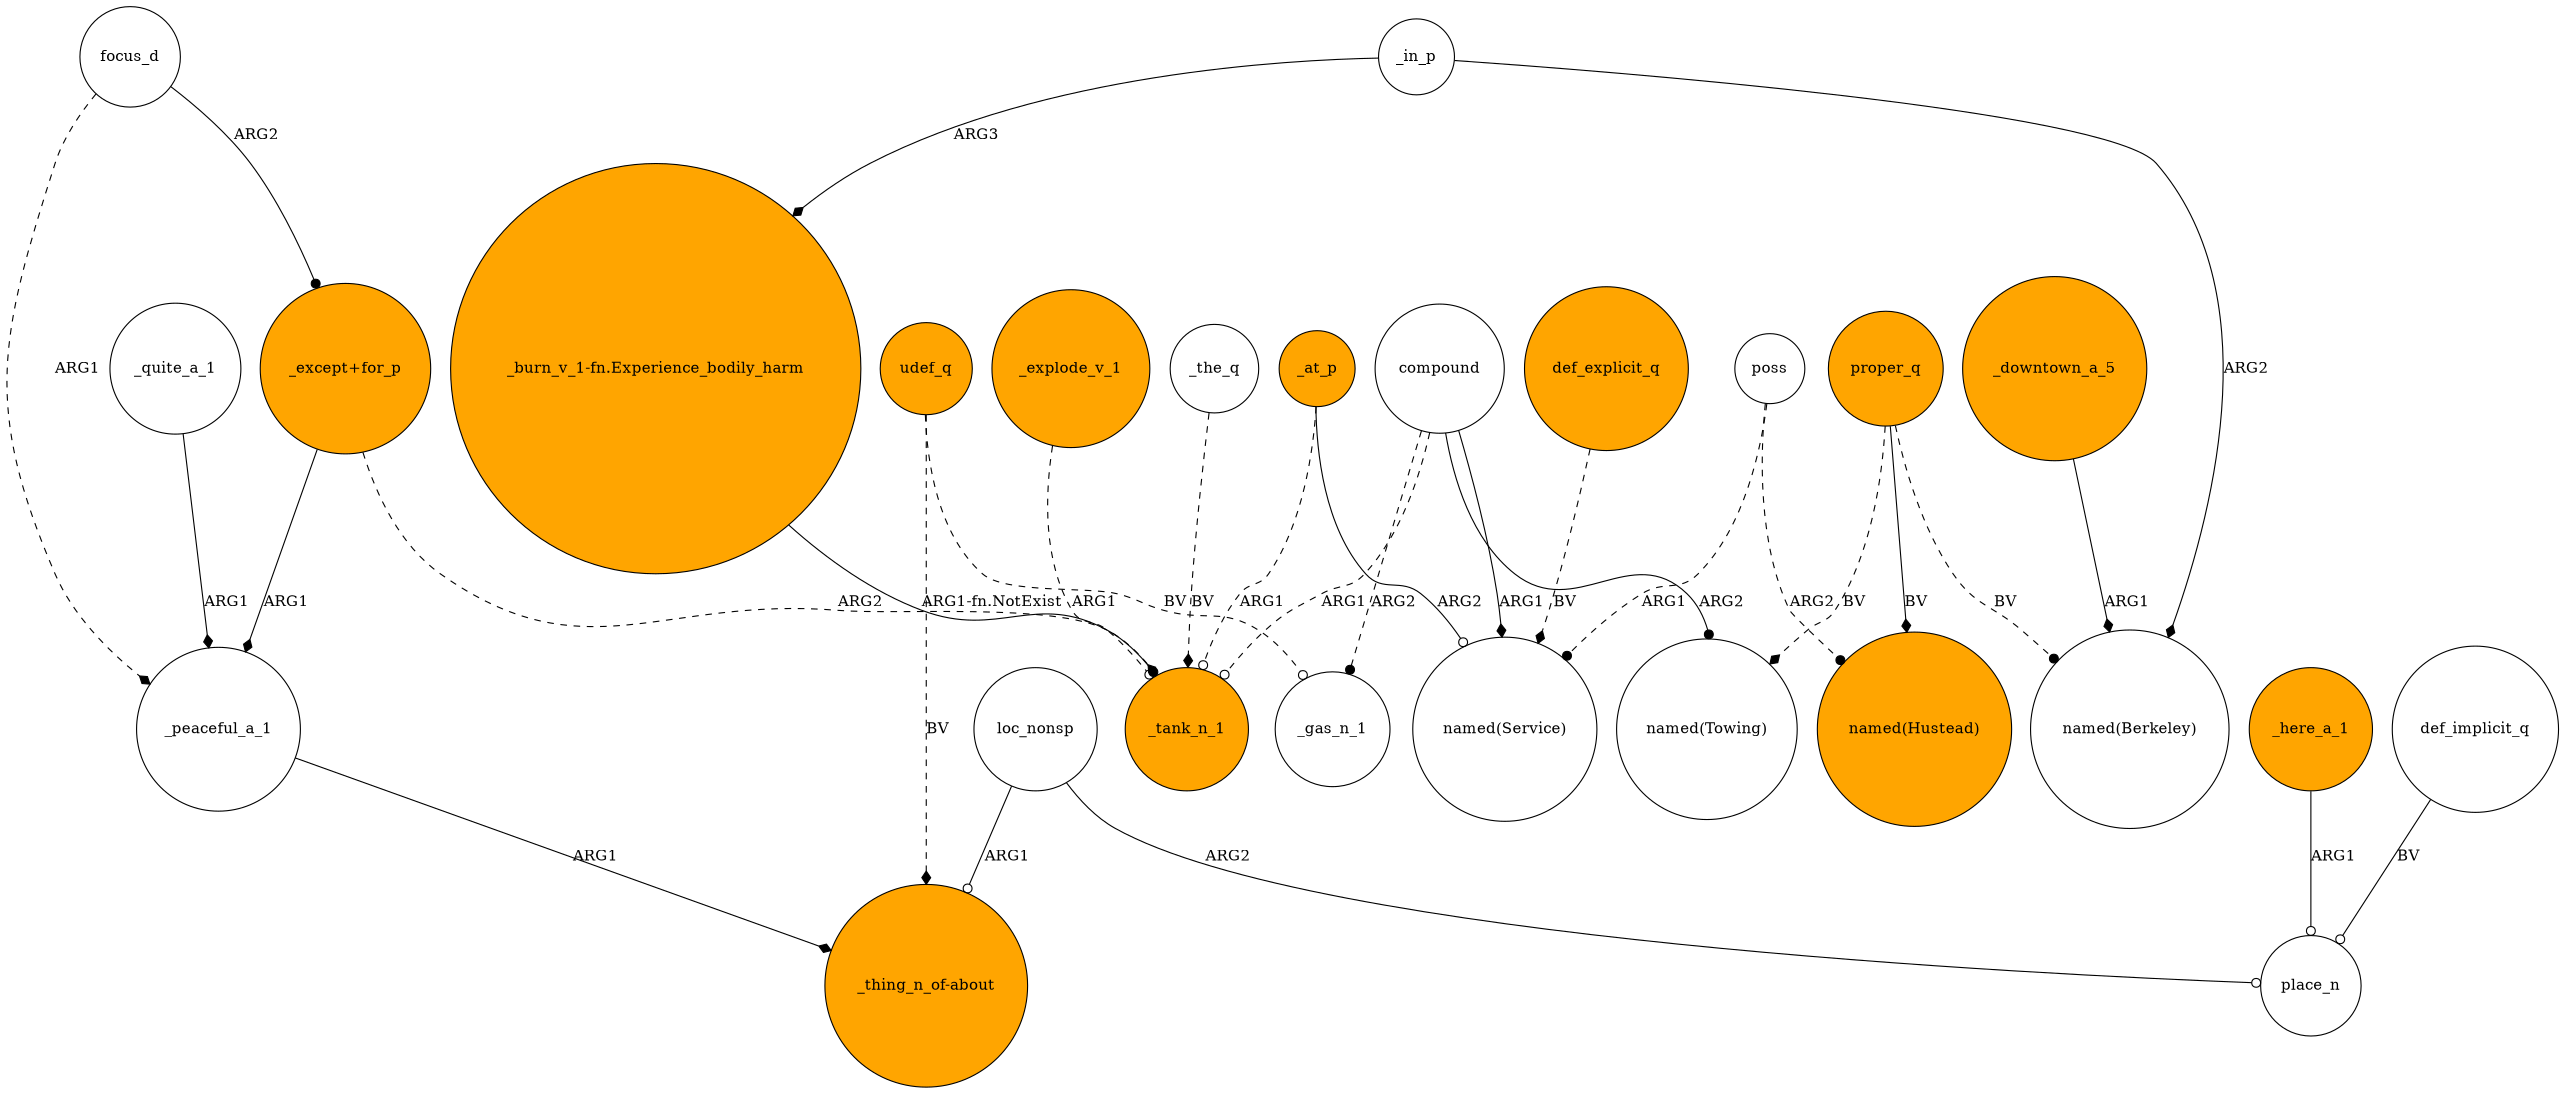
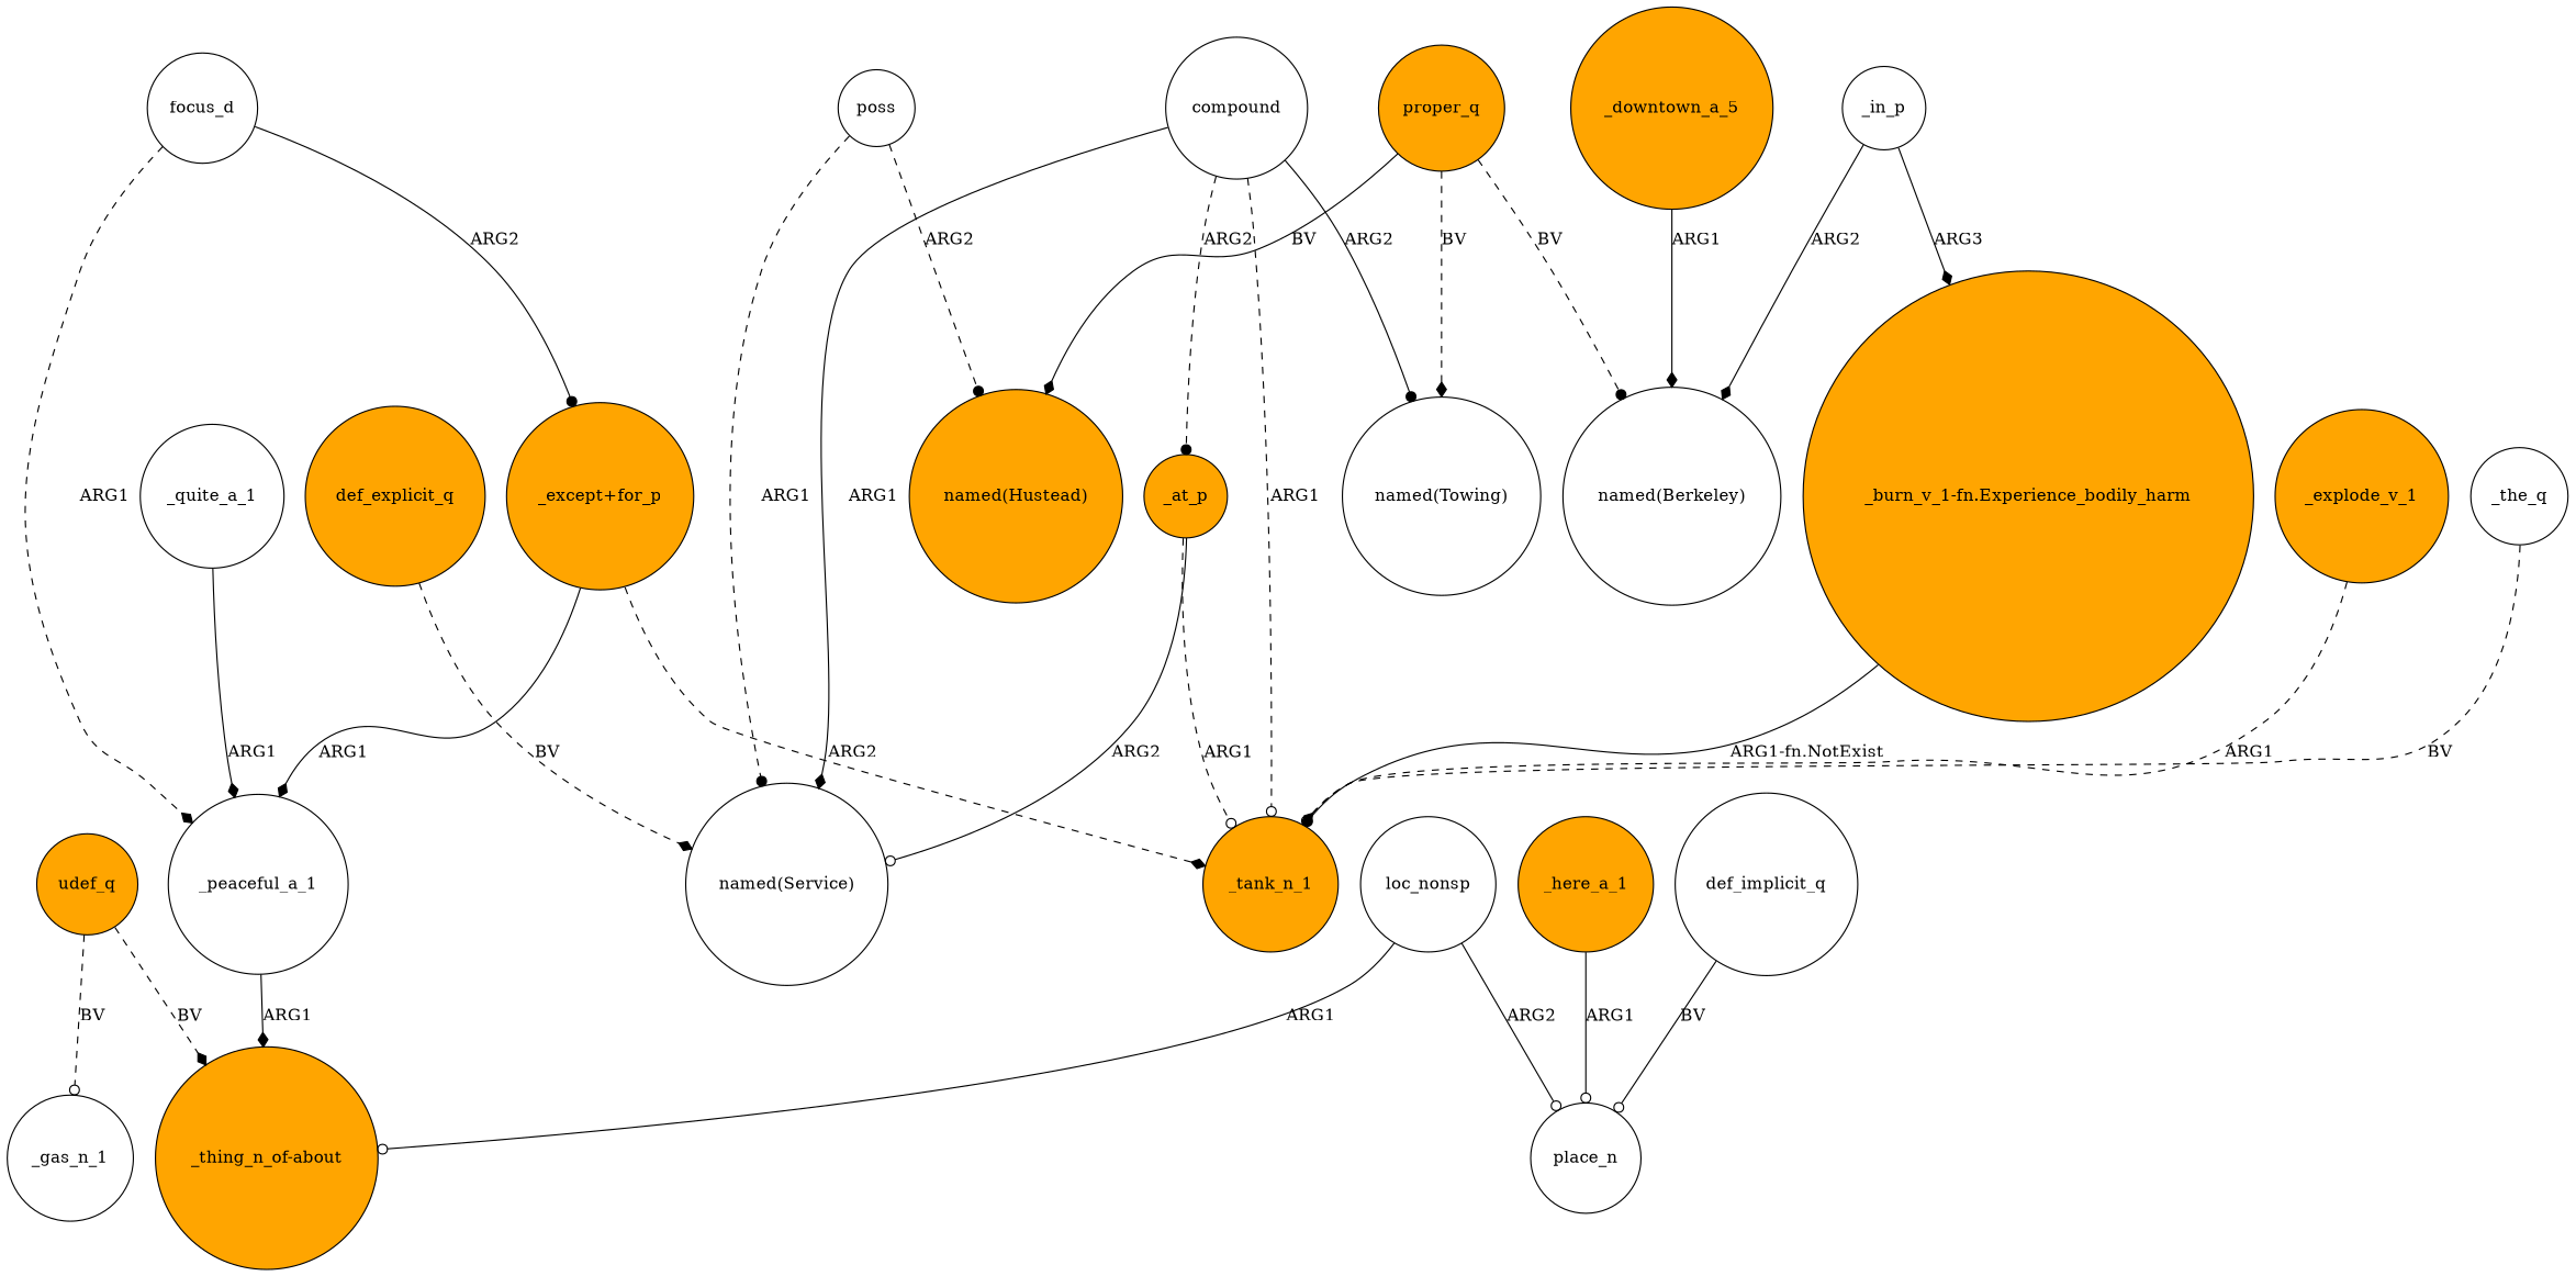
  digraph {
    node [fillcolor=white shape=circle style=filled]
    edge [arrowhead=diamond style=solid]
    udef_q [fillcolor=orange]
    "_thing_n_of-about" [fillcolor=orange]
    _gas_n_1
    compound
    _tank_n_1 [fillcolor=orange]
    "named(Service)"
    "named(Towing)"
    _here_a_1 [fillcolor=orange]
    place_n
    focus_d
    _peaceful_a_1
    "_except+for_p" [fillcolor=orange]
    _in_p
    "named(Berkeley)"
    "_burn_v_1-fn.Experience_bodily_harm" [fillcolor=orange]
    loc_nonsp
    _explode_v_1 [fillcolor=orange]
    proper_q [fillcolor=orange]
    "named(Hustead)" [fillcolor=orange]
    def_explicit_q [fillcolor=orange]
    def_implicit_q
    _quite_a_1
    _at_p [fillcolor=orange]
    poss
    _the_q
    n26 [fillcolor=orange label=_downtown_a_5]
    udef_q -> "_thing_n_of-about" [label=BV style=dashed]
    udef_q -> _gas_n_1 [arrowhead=odot label=BV style=dashed]
-   compound -> _gas_n_1 [arrowhead=dot label=ARG2 style=dashed]
+   compound -> _at_p [arrowhead=dot label=ARG2 style=dashed]
    compound -> _tank_n_1 [arrowhead=odot label=ARG1 style=dashed]
    compound -> "named(Service)" [label=ARG1]
    compound -> "named(Towing)" [arrowhead=dot label=ARG2]
    _here_a_1 -> place_n [arrowhead=odot label=ARG1]
    focus_d -> _peaceful_a_1 [label=ARG1 style=dashed]
    focus_d -> "_except+for_p" [arrowhead=dot label=ARG2]
    _peaceful_a_1 -> "_thing_n_of-about" [label=ARG1]
    "_except+for_p" -> _tank_n_1 [label=ARG2 style=dashed]
    "_except+for_p" -> _peaceful_a_1 [label=ARG1]
    _in_p -> "named(Berkeley)" [label=ARG2]
    _in_p -> "_burn_v_1-fn.Experience_bodily_harm" [label=ARG3]
    "_burn_v_1-fn.Experience_bodily_harm" -> _tank_n_1 [arrowhead=dot label="ARG1-fn.NotExist"]
    loc_nonsp -> "_thing_n_of-about" [arrowhead=odot label=ARG1]
    loc_nonsp -> place_n [arrowhead=odot label=ARG2]
    _explode_v_1 -> _tank_n_1 [arrowhead=odot label=ARG1 style=dashed]
    proper_q -> "named(Towing)" [label=BV style=dashed]
    proper_q -> "named(Berkeley)" [arrowhead=dot label=BV style=dashed]
    proper_q -> "named(Hustead)" [label=BV]
    def_explicit_q -> "named(Service)" [label=BV style=dashed]
    def_implicit_q -> place_n [arrowhead=odot label=BV]
    _quite_a_1 -> _peaceful_a_1 [label=ARG1]
    _at_p -> _tank_n_1 [arrowhead=odot label=ARG1 style=dashed]
    _at_p -> "named(Service)" [arrowhead=odot label=ARG2]
    poss -> "named(Service)" [arrowhead=dot label=ARG1 style=dashed]
    poss -> "named(Hustead)" [arrowhead=dot label=ARG2 style=dashed]
    _the_q -> _tank_n_1 [label=BV style=dashed]
    n26 -> "named(Berkeley)" [label=ARG1]
  }
